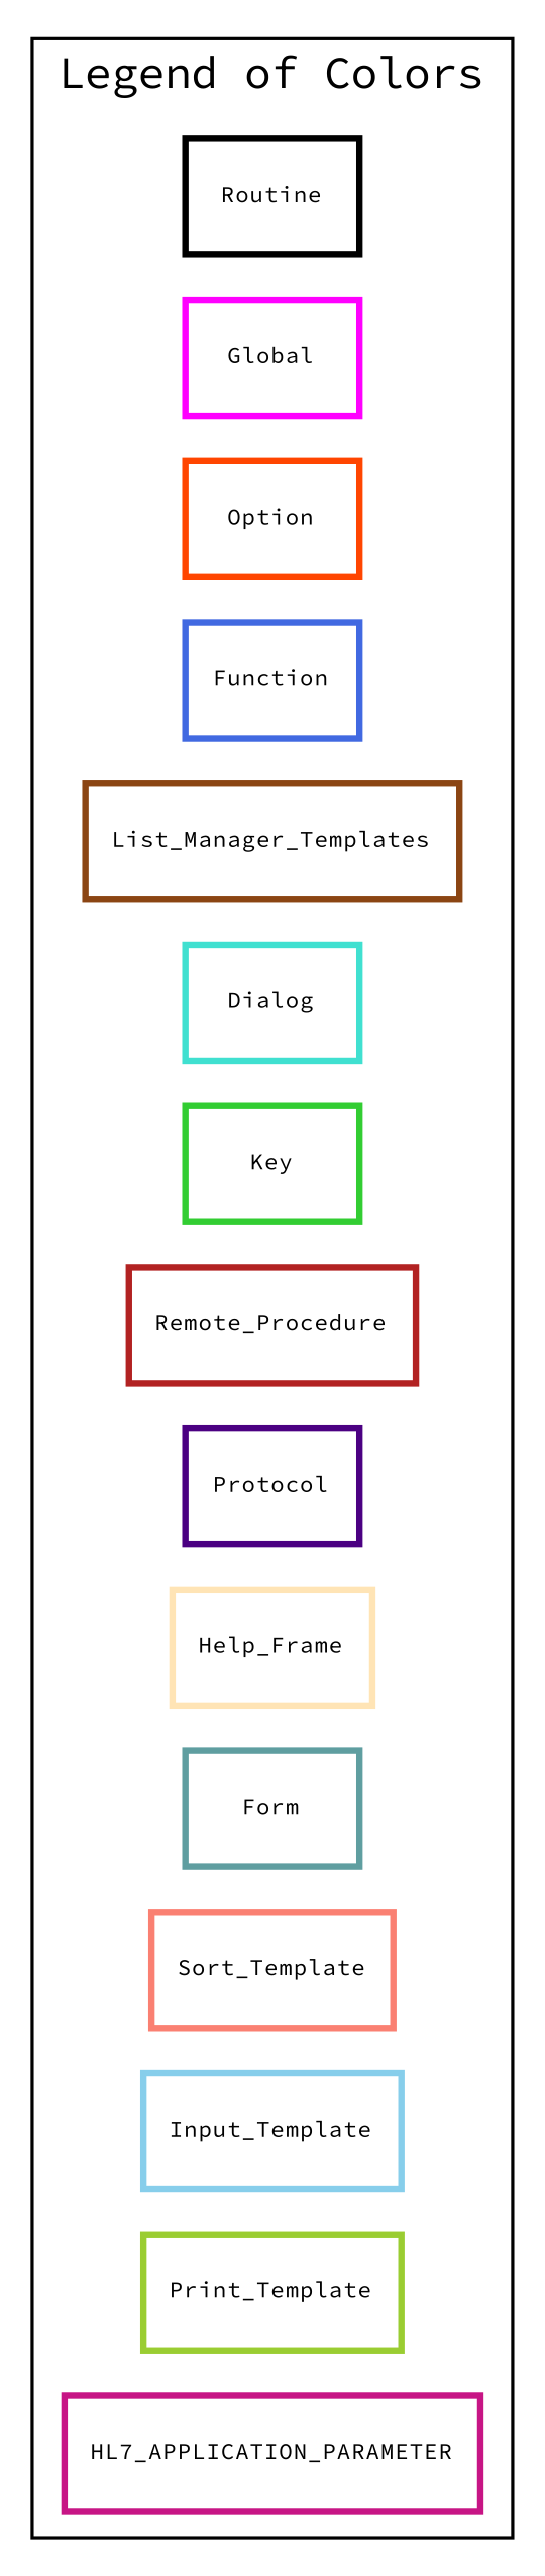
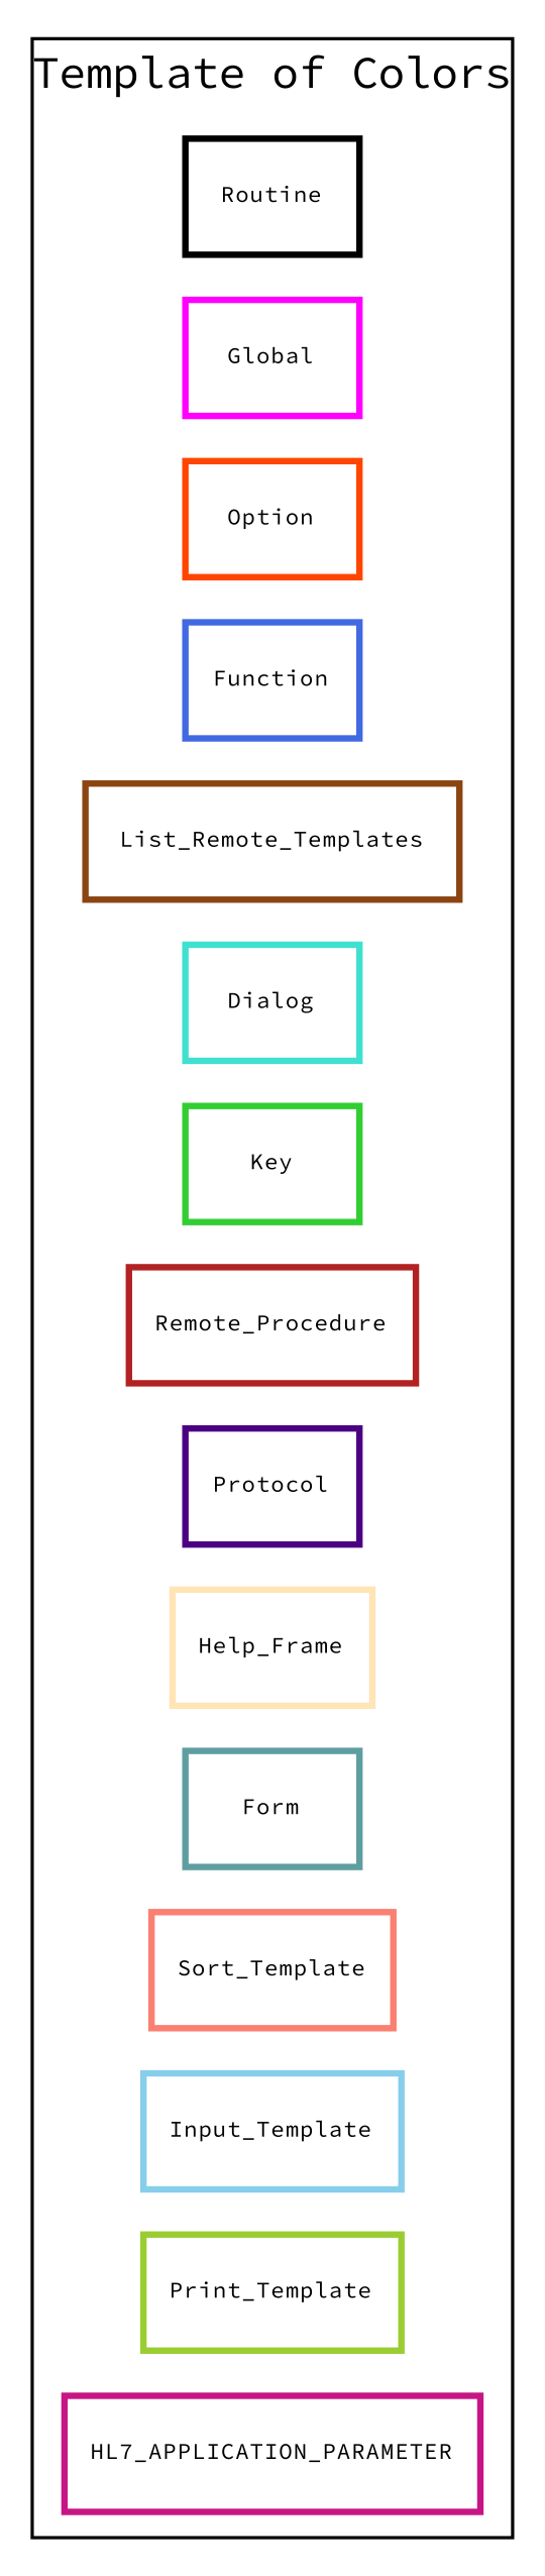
  digraph {
    nodesep=0.2
    ranssep=0.2
    rankdir=LR
    fontname="Source Code Pro"
    node [fontsize=7 penwidth=2 shape=box fontname="Source Code Pro"]
    Routine [color=black]
    Global [color=magenta]
    Option [color=orangered]
    Function [color=royalblue]
-   List_Manager_Templates [color=saddlebrown]
+   List_Manager_Templates [color=saddlebrown label=List_Remote_Templates]
    Dialog [color=turquoise]
    Key [color=limegreen]
    Remote_Procedure [color=firebrick]
    Protocol [color=indigo]
    Help_Frame [color=moccasin]
    Form [color=cadetblue]
    Sort_Template [color=salmon]
    Input_Template [color=skyblue]
    Print_Template [color=yellowgreen]
    HL7_APPLICATION_PARAMETER [color=mediumvioletred]
    subgraph cluster_1 {
-     label="Legend of Colors"
+     label="Template of Colors"
      Routine
      Global
      Option
      Function
      List_Manager_Templates
      Dialog
      Key
      Remote_Procedure
      Protocol
      Help_Frame
      Form
      Sort_Template
      Input_Template
      Print_Template
      HL7_APPLICATION_PARAMETER
    }
  }
